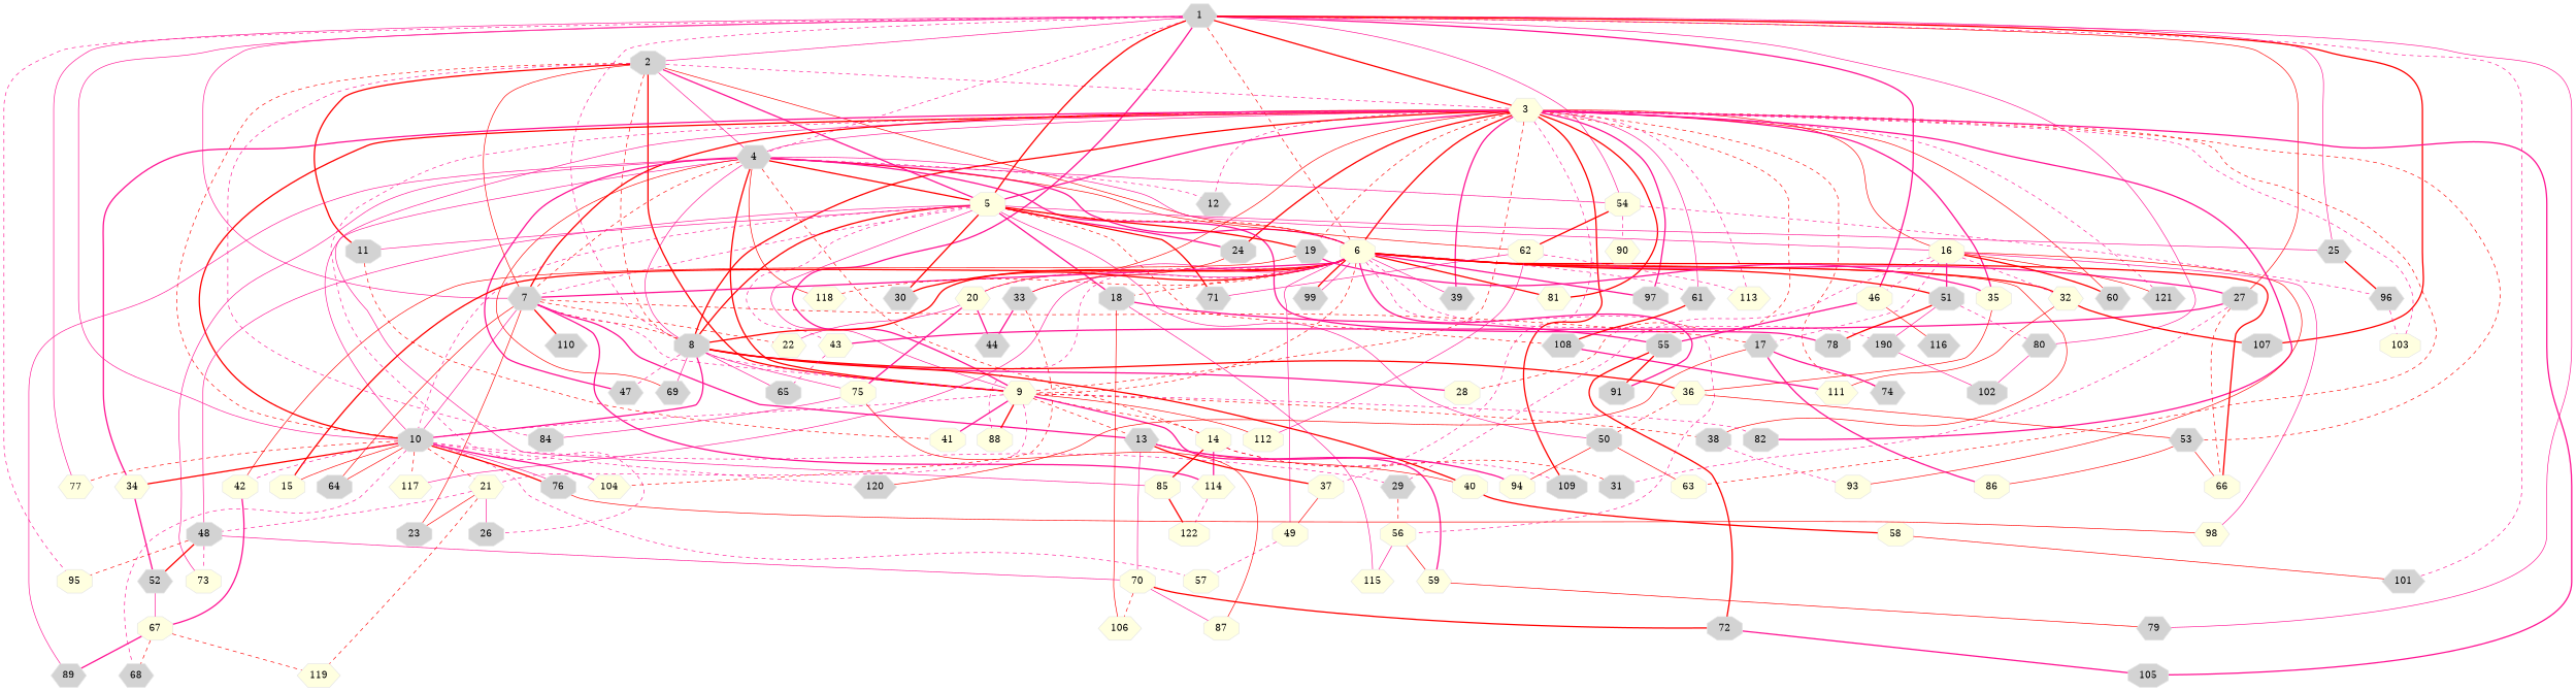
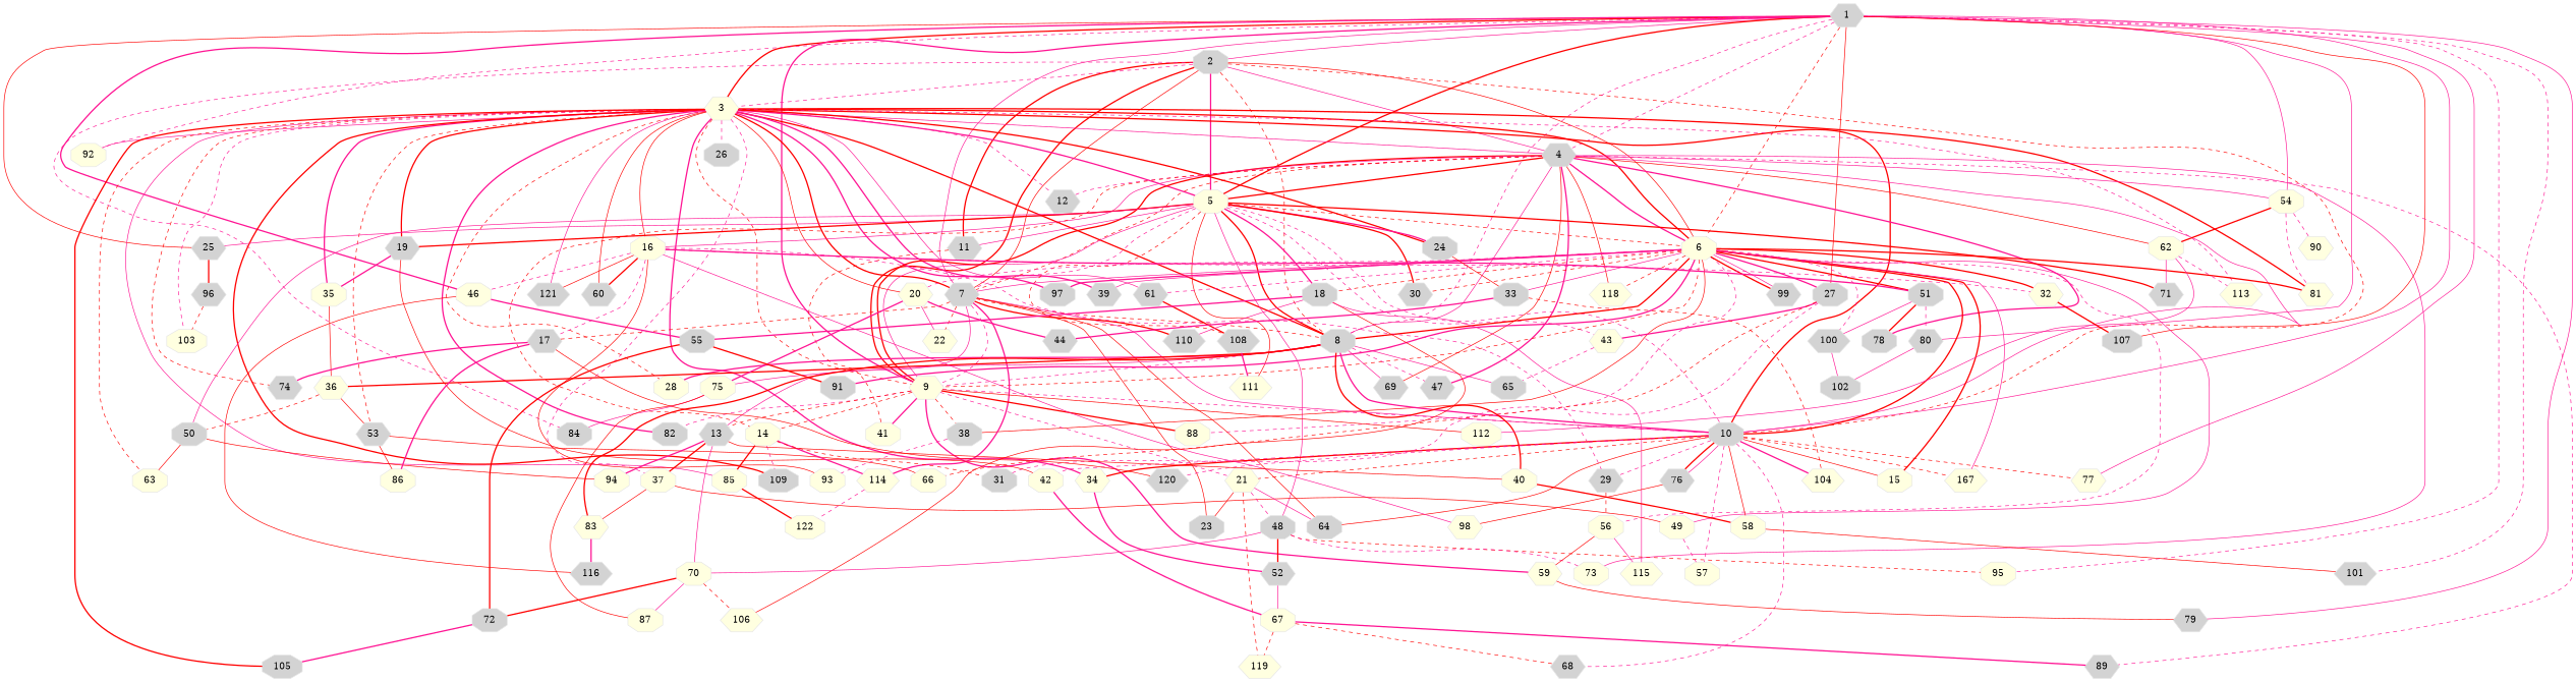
  graph {
    node [color=gray90 fillcolor=lightgrey shape=octagon style=filled]
    edge [color=deeppink style=solid]
    2
    1 [shape=hexagon]
    3 [fillcolor=lightyellow shape=hexagon]
    4 [shape=hexagon]
    5 [fillcolor=lightyellow]
    6 [fillcolor=lightyellow]
    7 [shape=hexagon]
    8
    9 [fillcolor=lightyellow shape=hexagon]
    10
    25 [shape=hexagon]
    27
    46 [fillcolor=lightyellow]
    54 [fillcolor=lightyellow]
    77 [fillcolor=lightyellow shape=hexagon]
    79 [shape=hexagon]
    80 [shape=hexagon]
+   92 [fillcolor=lightyellow]
    95 [fillcolor=lightyellow]
    101 [shape=hexagon]
    107
-   11
+   11 [shape=hexagon]
    84
    12 [shape=hexagon]
    16 [fillcolor=lightyellow]
    19 [shape=hexagon]
    20 [fillcolor=lightyellow shape=hexagon]
    24
    26
    28 [fillcolor=lightyellow]
    34 [fillcolor=lightyellow shape=hexagon]
    35 [fillcolor=lightyellow]
    37 [fillcolor=lightyellow]
    39 [shape=hexagon]
    53 [shape=hexagon]
    60 [shape=hexagon]
    61 [shape=hexagon]
    63 [fillcolor=lightyellow]
    74 [shape=hexagon]
    81 [fillcolor=lightyellow shape=hexagon]
    82
    85 [fillcolor=lightyellow]
    97
    103 [fillcolor=lightyellow]
    105
    109
    113 [fillcolor=lightyellow shape=hexagon]
    121 [shape=hexagon]
    14 [fillcolor=lightyellow]
    47 [shape=hexagon]
    62 [fillcolor=lightyellow]
    69 [shape=hexagon]
    73 [fillcolor=lightyellow]
    78
    89 [shape=hexagon]
    118 [fillcolor=lightyellow shape=hexagon]
    18
    30 [shape=hexagon]
    43 [fillcolor=lightyellow shape=hexagon]
    48
    50
    71 [shape=hexagon]
    108 [shape=hexagon]
    111 [fillcolor=lightyellow shape=hexagon]
    15 [fillcolor=lightyellow]
    32 [fillcolor=lightyellow shape=hexagon]
-   33 [shape=hexagon]
+   33
    38
    49 [fillcolor=lightyellow]
    51
    56 [fillcolor=lightyellow]
    88 [fillcolor=lightyellow]
    91
    99 [shape=hexagon]
-   100 [shape=hexagon label=190]
-   117 [fillcolor=lightyellow shape=hexagon]
+   100 [shape=hexagon]
+   117 [fillcolor=lightyellow shape=hexagon label=167]
    13 [shape=hexagon]
    17 [shape=hexagon]
    22 [fillcolor=lightyellow shape=hexagon]
    23
    64
    110 [shape=hexagon]
    114 [fillcolor=lightyellow shape=hexagon]
    36 [fillcolor=lightyellow shape=hexagon]
    40 [fillcolor=lightyellow]
    65
    75 [fillcolor=lightyellow]
+   83 [fillcolor=lightyellow shape=hexagon]
    21 [fillcolor=lightyellow shape=hexagon]
    41 [fillcolor=lightyellow]
    59 [fillcolor=lightyellow shape=hexagon]
    112 [fillcolor=lightyellow]
    29 [shape=hexagon]
    42 [fillcolor=lightyellow]
    57 [fillcolor=lightyellow]
    58 [fillcolor=lightyellow]
    68 [shape=hexagon]
-   76
+   76 [shape=hexagon]
    104 [fillcolor=lightyellow shape=hexagon]
    120 [shape=hexagon]
    96 [shape=hexagon]
    31
    66 [fillcolor=lightyellow]
    55
    116 [shape=hexagon]
    90 [fillcolor=lightyellow shape=hexagon]
    102
    93 [fillcolor=lightyellow]
    98 [fillcolor=lightyellow shape=hexagon]
    44 [shape=hexagon]
    52 [shape=hexagon]
    86 [fillcolor=lightyellow]
    122 [fillcolor=lightyellow]
    106 [fillcolor=lightyellow shape=hexagon]
    115 [fillcolor=lightyellow shape=hexagon]
    70 [fillcolor=lightyellow]
    94 [fillcolor=lightyellow]
    87 [fillcolor=lightyellow]
    119 [fillcolor=lightyellow shape=hexagon]
    67 [fillcolor=lightyellow]
    72
    2 -- 3 [style=dashed]
    2 -- 4
    2 -- 5 [style=bold]
    2 -- 6 [color=red]
    2 -- 7 [color=red]
    2 -- 8 [color=red style=dashed]
    2 -- 9 [color=red style=bold]
    2 -- 10 [color=red style=dashed]
    2 -- 11 [color=red style=bold]
    2 -- 84 [style=dashed]
    1 -- 2
    1 -- 3 [color=red style=bold]
    1 -- 4 [style=dashed]
    1 -- 5 [color=red style=bold]
    1 -- 6 [color=red style=dashed]
    1 -- 7
    1 -- 8 [style=dashed]
    1 -- 9 [style=bold]
    1 -- 10
-   1 -- 25
+   1 -- 25 [color=red]
    1 -- 27 [color=red]
    1 -- 46 [style=bold]
    1 -- 54
    1 -- 77
    1 -- 79
    1 -- 80
+   1 -- 92 [style=dashed]
    1 -- 95 [style=dashed]
    1 -- 101 [style=dashed]
-   1 -- 107 [color=red style=bold]
+   1 -- 107 [color=red]
    3 -- 4
    3 -- 5 [style=bold]
    3 -- 6 [color=red style=bold]
    3 -- 7 [color=red style=bold]
    3 -- 8 [color=red style=bold]
    3 -- 9 [color=red style=dashed]
    3 -- 10 [color=red style=bold]
+   3 -- 92
    3 -- 12 [style=dashed]
    3 -- 16 [color=red]
-   3 -- 19 [color=red style=dashed]
+   3 -- 19 [color=red style=bold]
    3 -- 20 [color=red]
    3 -- 24 [color=red style=bold]
    3 -- 26 [style=dashed]
    3 -- 28 [color=red style=dashed]
    3 -- 34 [style=bold]
    3 -- 35 [style=bold]
    3 -- 37 [style=dashed]
    3 -- 39 [style=bold]
    3 -- 53 [color=red style=dashed]
    3 -- 60 [color=red]
    3 -- 61
    3 -- 63 [color=red style=dashed]
    3 -- 74 [color=red style=dashed]
    3 -- 81 [color=red style=bold]
    3 -- 82 [style=bold]
    3 -- 85
    3 -- 97 [style=bold]
    3 -- 103 [style=dashed]
-   3 -- 105 [style=bold]
+   3 -- 105 [color=red style=bold]
    3 -- 109 [color=red style=bold]
    3 -- 113 [style=dashed]
-   3 -- 121 [style=dashed]
+   3 -- 121
    4 -- 5 [color=red style=bold]
    4 -- 6 [style=bold]
    4 -- 7 [color=red style=dashed]
    4 -- 8
    4 -- 9 [color=red style=bold]
    4 -- 10
    4 -- 54
    4 -- 12 [style=dashed]
    4 -- 16
    4 -- 14 [color=red style=dashed]
    4 -- 47 [style=bold]
    4 -- 62 [color=red]
    4 -- 69 [color=red]
    4 -- 73
    4 -- 78 [style=bold]
-   4 -- 89
+   4 -- 89 [style=dashed]
    4 -- 118 [color=red]
    5 -- 6 [color=red style=dashed]
    5 -- 7 [style=dashed]
    5 -- 8 [color=red style=bold]
    5 -- 9
    5 -- 10 [style=dashed]
    5 -- 25
    5 -- 11
    5 -- 19 [color=red style=bold]
    5 -- 24 [style=bold]
    5 -- 18 [style=bold]
    5 -- 30 [color=red style=bold]
    5 -- 43 [style=dashed]
    5 -- 48
    5 -- 50
    5 -- 71 [color=red style=bold]
    5 -- 108 [color=red style=dashed]
-   32 -- 111 [color=red]
-   6 -- 7 [style=bold]
+   5 -- 111 [color=red]
+   6 -- 7
    6 -- 8 [color=red style=bold]
    6 -- 9 [color=red style=dashed]
-   6 -- 66 [color=red style=bold]
+   6 -- 10 [color=red style=bold]
    6 -- 27 [style=bold]
    6 -- 20 [style=dashed]
    6 -- 39
    6 -- 61 [style=dashed]
    6 -- 81 [color=red style=bold]
    6 -- 97 [style=bold]
    6 -- 118 [color=red style=dashed]
    6 -- 18 [color=red style=dashed]
-   6 -- 30 [color=red style=bold]
+   6 -- 30 [color=red style=dashed]
    6 -- 15 [color=red style=bold]
    6 -- 32 [color=red style=bold]
    6 -- 33
    6 -- 38 [color=red]
    6 -- 49
    6 -- 51 [color=red style=bold]
    6 -- 56 [style=dashed]
    6 -- 88 [style=dashed]
    6 -- 91 [style=bold]
    6 -- 99 [color=red style=bold]
    6 -- 99
    6 -- 100 [style=dashed]
    6 -- 117
    7 -- 8 [color=red style=dashed]
    7 -- 9 [style=dashed]
    7 -- 10
-   7 -- 13 [style=bold]
+   7 -- 13
    7 -- 17 [color=red style=dashed]
    7 -- 22 [color=red style=dashed]
    7 -- 23 [color=red]
    7 -- 64 [color=red]
    7 -- 110 [color=red style=bold]
    7 -- 114 [style=bold]
    8 -- 9 [style=dashed]
    8 -- 10 [style=bold]
    8 -- 28 [style=bold]
    8 -- 47 [style=dashed]
    8 -- 69
    8 -- 36 [color=red style=bold]
    8 -- 40 [color=red style=bold]
    8 -- 65
    8 -- 75
+   8 -- 83 [color=red style=bold]
    9 -- 10 [style=dashed]
    9 -- 82 [style=dashed]
    9 -- 14 [color=red style=dashed]
    9 -- 38 [color=red style=dashed]
    9 -- 88 [color=red style=bold]
    9 -- 13 [color=red style=dashed]
    9 -- 21 [style=dashed]
    9 -- 41 [style=bold]
    9 -- 59 [style=bold]
    9 -- 112 [color=red]
    10 -- 77 [color=red style=dashed]
    10 -- 34 [color=red style=bold]
    10 -- 15 [color=red]
    10 -- 117 [color=red style=dashed]
    10 -- 64 [color=red]
    10 -- 21 [color=red style=dashed]
    10 -- 29 [style=dashed]
    10 -- 42 [style=dashed]
    10 -- 57 [style=dashed]
+   10 -- 58 [color=red]
    10 -- 68 [style=dashed]
    10 -- 76 [color=red style=bold]
    10 -- 76
    10 -- 104 [style=bold]
    10 -- 120 [style=dashed]
    25 -- 96 [color=red style=bold]
    27 -- 43 [style=bold]
    27 -- 31 [style=dashed]
    27 -- 66 [color=red style=dashed]
    46 -- 55 [style=bold]
    46 -- 116 [color=red]
    54 -- 62 [color=red style=bold]
-   54 -- 96 [style=dashed]
+   54 -- 81 [style=dashed]
    54 -- 90 [style=dashed]
    80 -- 102
    11 -- 41 [color=red style=dashed]
    16 -- 46 [style=dashed]
    16 -- 60 [color=red style=bold]
    16 -- 121 [color=red]
    16 -- 32 [style=dashed]
    16 -- 51 [style=bold]
    16 -- 17 [style=dashed]
    16 -- 29 [style=dashed]
    16 -- 93 [color=red]
    16 -- 98
    19 -- 35 [style=bold]
    19 -- 42 [color=red]
    20 -- 22
    20 -- 75 [style=bold]
    20 -- 44 [style=bold]
    24 -- 33 [color=red]
    34 -- 52 [style=bold]
    35 -- 36 [color=red]
    37 -- 49 [color=red]
+   37 -- 83 [color=red]
    53 -- 66 [color=red]
    53 -- 86 [color=red]
    61 -- 108 [color=red style=bold]
    85 -- 122 [color=red style=bold]
    14 -- 85 [color=red style=bold]
    14 -- 109 [style=dashed]
    14 -- 114 [style=bold]
    14 -- 31 [color=red style=dashed]
    62 -- 113 [style=dashed]
    62 -- 71
    62 -- 112
+   18 -- 110
    18 -- 55 [style=bold]
    18 -- 106 [color=red]
    18 -- 115
    43 -- 65 [style=dashed]
    48 -- 95 [color=red style=dashed]
    48 -- 73 [style=dashed]
    48 -- 52 [color=red style=bold]
    48 -- 70
    50 -- 63 [color=red]
    50 -- 94 [color=red]
    108 -- 111 [style=bold]
    32 -- 107 [color=red style=bold]
    33 -- 104 [color=red style=dashed]
    33 -- 44 [style=bold]
    38 -- 93 [style=dashed]
    49 -- 57 [style=dashed]
    51 -- 80 [style=dashed]
    51 -- 78 [color=red style=bold]
    51 -- 100
    56 -- 59 [color=red]
    56 -- 115
    100 -- 102
    13 -- 37 [color=red style=bold]
    13 -- 40 [color=red]
    13 -- 70
    13 -- 94 [style=bold]
    17 -- 74 [style=bold]
    17 -- 120 [color=red]
    17 -- 86 [style=bold]
    114 -- 122 [style=dashed]
    36 -- 53 [color=red]
    36 -- 50 [color=red style=dashed]
    40 -- 58 [color=red style=bold]
    75 -- 84
    75 -- 87 [color=red]
-   21 -- 26
+   83 -- 116 [style=bold]
+   21 -- 64
    21 -- 48 [style=dashed]
    21 -- 23 [color=red]
    21 -- 119 [color=red style=dashed]
    59 -- 79 [color=red]
    29 -- 56 [color=red style=dashed]
    42 -- 67 [style=bold]
    58 -- 101 [color=red]
    76 -- 98 [color=red]
-   96 -- 103 [style=dashed]
+   96 -- 103 [color=red style=dashed]
    55 -- 91 [color=red style=bold]
    55 -- 72 [color=red style=bold]
    52 -- 67
    70 -- 106 [color=red style=dashed]
    70 -- 87
    70 -- 72 [color=red style=bold]
    67 -- 89 [style=bold]
    67 -- 68 [color=red style=dashed]
    67 -- 119 [color=red style=dashed]
    72 -- 105 [style=bold]
  }
